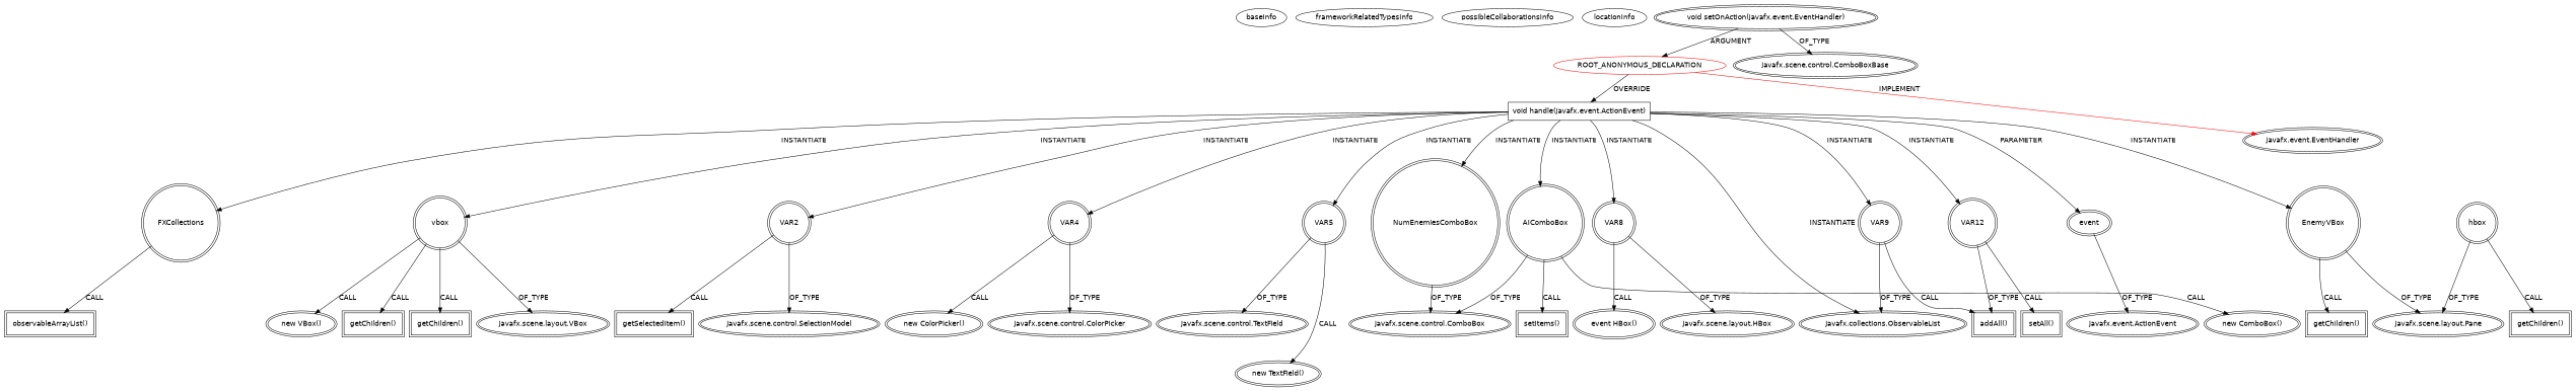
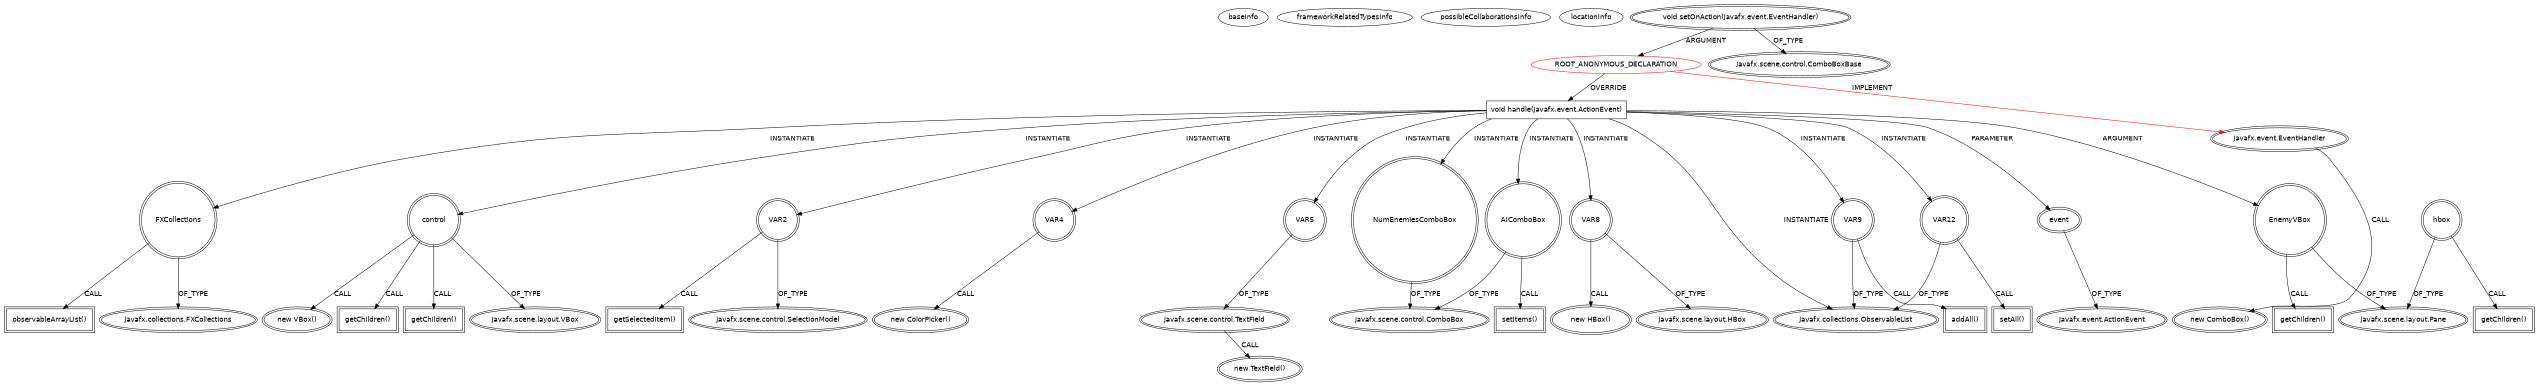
  digraph {
    fontname="DejaVu Sans"
    node [fontname="DejaVu Sans" isFrameworkType=true vertexType=VARIABLE_EXPRESION peripheries=2]
    edge [fontname="DejaVu Sans"]
    baseInfo [category=extension_graph graphId=2647 isAnonymous=true possibleRelation=false isFrameworkType="" vertexType="" peripheries=""]
    frameworkRelatedTypesInfo [0="javafx.event.EventHandler" isFrameworkType="" vertexType="" peripheries=""]
    possibleCollaborationsInfo [isFrameworkType="" vertexType="" peripheries=""]
    locationInfo [contextSignature="void start(javafx.stage.Stage)" filePath="/empollondefisica-PlanetGame/PlanetGame-master/src/testing/Testing.java" graphId=2647 projectName="empollondefisica-PlanetGame" isFrameworkType="" vertexType="" peripheries=""]
    n5 [color=red isFrameworkType=false label=ROOT_ANONYMOUS_DECLARATION vertexType=ROOT_ANONYMOUS_DECLARATION peripheries=""]
    n6 [label="javafx.event.EventHandler" vertexType=FRAMEWORK_INTERFACE_TYPE]
    n7 [isFrameworkType=false label="void handle(javafx.event.ActionEvent)" shape=box vertexType=OVERRIDING_METHOD_DECLARATION peripheries=""]
    n8 [label=event vertexType=PARAMETER_DECLARATION]
    n9 [label=FXCollections shape=circle]
-   n10 [label=vbox shape=circle]
+   n10 [label=control shape=circle]
    n11 [label=VAR2 shape=circle]
    n12 [label=NumEnemiesComboBox shape=circle]
    n13 [label=VAR4 shape=circle]
    n14 [label=VAR5 shape=circle]
    n15 [label=AIComboBox shape=circle]
    n16 [label=VAR8 shape=circle]
    n17 [label=VAR9 shape=circle]
    n18 [label=VAR12 shape=circle]
    n19 [label=EnemyVBox shape=circle]
    n20 [label="javafx.collections.ObservableList" vertexType=FRAMEWORK_INTERFACE_TYPE]
    n21 [label="void setOnAction(javafx.event.EventHandler)" vertexType=OUTSIDE_CALL]
    n22 [label="javafx.scene.control.ComboBoxBase" vertexType=FRAMEWORK_CLASS_TYPE]
    n23 [label="javafx.event.ActionEvent" vertexType=FRAMEWORK_CLASS_TYPE]
+   n24 [label="javafx.collections.FXCollections" vertexType=FRAMEWORK_CLASS_TYPE]
    n25 [label="observableArrayList()" shape=box vertexType=INSIDE_CALL]
    n26 [label="javafx.scene.layout.VBox" vertexType=FRAMEWORK_CLASS_TYPE]
    n27 [label="new VBox()" vertexType=CONSTRUCTOR_CALL]
    n28 [label="getChildren()" shape=box vertexType=INSIDE_CALL]
    n29 [label="getChildren()" shape=box vertexType=INSIDE_CALL]
    n30 [label="javafx.scene.control.SelectionModel" vertexType=FRAMEWORK_CLASS_TYPE]
    n31 [label="getSelectedItem()" shape=box vertexType=INSIDE_CALL]
    n32 [label="javafx.scene.control.ComboBox" vertexType=FRAMEWORK_CLASS_TYPE]
-   n33 [label="javafx.scene.control.ColorPicker" vertexType=FRAMEWORK_CLASS_TYPE]
    n34 [label="new ColorPicker()" vertexType=CONSTRUCTOR_CALL]
    n35 [label="javafx.scene.control.TextField" vertexType=FRAMEWORK_CLASS_TYPE]
    n36 [label="new TextField()" vertexType=CONSTRUCTOR_CALL]
    n37 [label="new ComboBox()" vertexType=CONSTRUCTOR_CALL]
    n38 [label="setItems()" shape=box vertexType=INSIDE_CALL]
    n39 [label="javafx.scene.layout.HBox" vertexType=FRAMEWORK_CLASS_TYPE]
-   n40 [label="event HBox()" vertexType=CONSTRUCTOR_CALL]
+   n40 [label="new HBox()" vertexType=CONSTRUCTOR_CALL]
    n41 [label="addAll()" shape=box vertexType=INSIDE_CALL]
    n42 [label=hbox shape=circle]
    n43 [label="javafx.scene.layout.Pane" vertexType=FRAMEWORK_CLASS_TYPE]
    n44 [label="getChildren()" shape=box vertexType=INSIDE_CALL]
    n45 [label="setAll()" shape=box vertexType=INSIDE_CALL]
    n46 [label="getChildren()" shape=box vertexType=INSIDE_CALL]
    n5 -> n6 [color=red label=IMPLEMENT]
    n5 -> n7 [label=OVERRIDE]
    n7 -> n8 [label=PARAMETER]
    n7 -> n9 [label=INSTANTIATE]
    n7 -> n10 [label=INSTANTIATE]
    n7 -> n11 [label=INSTANTIATE]
    n7 -> n12 [label=INSTANTIATE]
    n7 -> n13 [label=INSTANTIATE]
    n7 -> n14 [label=INSTANTIATE]
    n7 -> n15 [label=INSTANTIATE]
    n7 -> n16 [label=INSTANTIATE]
    n7 -> n17 [label=INSTANTIATE]
    n7 -> n18 [label=INSTANTIATE]
-   n7 -> n19 [label=INSTANTIATE]
+   n7 -> n19 [label=ARGUMENT]
    n7 -> n20 [label=INSTANTIATE]
    n8 -> n23 [label=OF_TYPE]
+   n9 -> n24 [label=OF_TYPE]
    n9 -> n25 [label=CALL]
    n10 -> n26 [label=OF_TYPE]
    n10 -> n27 [label=CALL]
    n10 -> n28 [label=CALL]
    n10 -> n29 [label=CALL]
    n11 -> n30 [label=OF_TYPE]
    n11 -> n31 [label=CALL]
    n12 -> n32 [label=OF_TYPE]
-   n13 -> n33 [label=OF_TYPE]
    n13 -> n34 [label=CALL]
    n14 -> n35 [label=OF_TYPE]
-   n14 -> n36 [label=CALL]
+   n35 -> n36 [label=CALL]
    n15 -> n32 [label=OF_TYPE]
-   n15 -> n37 [label=CALL]
+   n6 -> n37 [label=CALL]
    n15 -> n38 [label=CALL]
    n16 -> n39 [label=OF_TYPE]
    n16 -> n40 [label=CALL]
    n17 -> n20 [label=OF_TYPE]
    n17 -> n41 [label=CALL]
-   n18 -> n41 [label=OF_TYPE]
+   n18 -> n20 [label=OF_TYPE]
    n18 -> n45 [label=CALL]
    n19 -> n43 [label=OF_TYPE]
    n19 -> n46 [label=CALL]
    n21 -> n5 [label=ARGUMENT]
    n21 -> n22 [label=OF_TYPE]
    n42 -> n43 [label=OF_TYPE]
    n42 -> n44 [label=CALL]
  }
